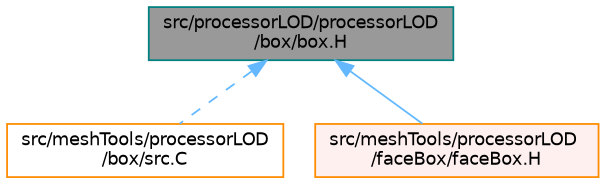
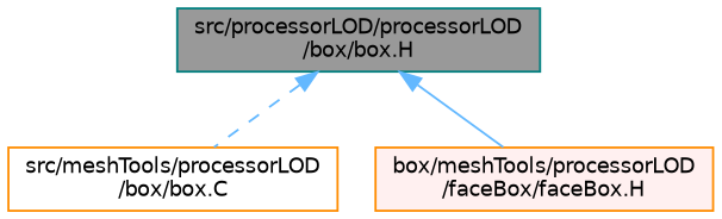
  digraph {
    node [color=darkorange fontname=Helvetica fontsize=10 shape=box style=filled]
    edge [color=steelblue1 dir=back fontname=Helvetica fontsize=10 labelfontname=Helvetica labelfontsize=10]
    n1 [color=teal fillcolor=grey60 fontcolor=black height=0.2 label="src/processorLOD/processorLOD\l/box/box.H" width=0.4]
-   n2 [fillcolor=white height=0.2 label="src/meshTools/processorLOD\l/box/src.C" width=0.4]
-   n3 [fillcolor="#FFF0F0" height=0.2 label="src/meshTools/processorLOD\l/faceBox/faceBox.H" width=0.4]
+   n2 [fillcolor=white height=0.2 label="src/meshTools/processorLOD\l/box/box.C" width=0.4]
+   n3 [fillcolor="#FFF0F0" height=0.2 label="box/meshTools/processorLOD\l/faceBox/faceBox.H" width=0.4]
    n1 -> n2 [style=dashed]
    n1 -> n3 [style=solid]
  }
